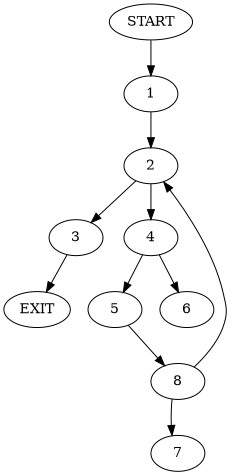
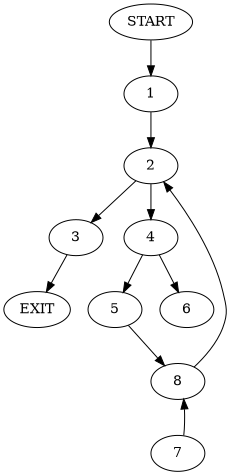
  digraph {
    n1 [label=START]
    1
    2
    n4 [label=EXIT]
    3
    4
    5
    6
    8
    7
    n1 -> 1
    1 -> 2
    2 -> 3
    2 -> 4
    3 -> n4
    4 -> 5
    4 -> 6
    5 -> 8
    8 -> 2
-   8 -> 7
+   7 -> 8
  }
